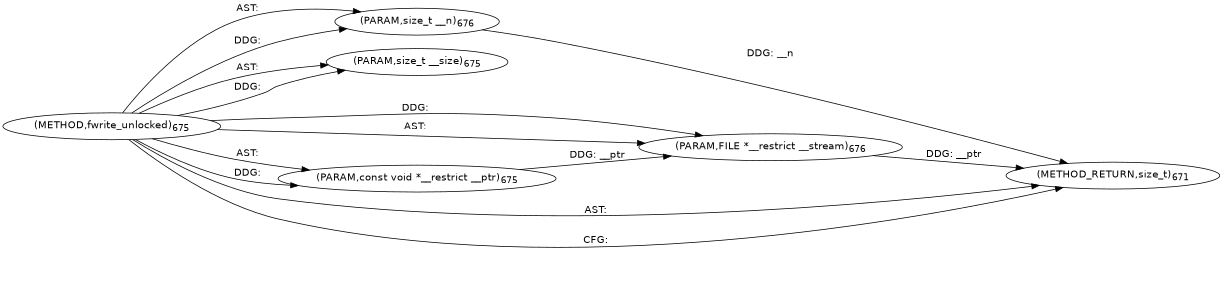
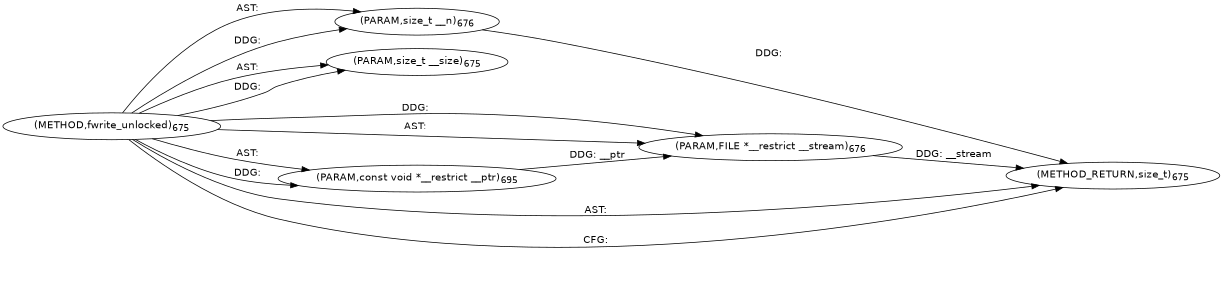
  digraph {
    fontname="DejaVu Sans"
    rankdir=LR
    node [fontname="DejaVu Sans"]
    edge [fontname="DejaVu Sans"]
    n1 [label=<(METHOD,fwrite_unlocked)<SUB>675</SUB>>]
-   n2 [label=<(PARAM,const void *__restrict __ptr)<SUB>675</SUB>>]
+   n2 [label=<(PARAM,const void *__restrict __ptr)<SUB>695</SUB>>]
    n3 [label=<(PARAM,size_t __size)<SUB>675</SUB>>]
    n4 [label=<(PARAM,size_t __n)<SUB>676</SUB>>]
    n5 [label=<(PARAM,FILE *__restrict __stream)<SUB>676</SUB>>]
-   n6 [label=<(METHOD_RETURN,size_t)<SUB>671</SUB>>]
+   n6 [label=<(METHOD_RETURN,size_t)<SUB>675</SUB>>]
    n1 -> n2 [label="AST: "]
    n1 -> n2 [label="DDG: "]
    n1 -> n3 [label="AST: "]
    n1 -> n3 [label="DDG: "]
    n1 -> n4 [label="AST: "]
    n1 -> n4 [label="DDG: "]
    n1 -> n5 [label="AST: "]
    n1 -> n5 [label="DDG: "]
    n1 -> n6 [label="AST: "]
    n1 -> n6 [label="CFG: "]
    n2 -> n5 [label="DDG: __ptr"]
-   n4 -> n6 [label="DDG: __n"]
-   n5 -> n6 [label="DDG: __ptr"]
+   n4 -> n6 [label="DDG: "]
+   n5 -> n6 [label="DDG: __stream"]
  }
